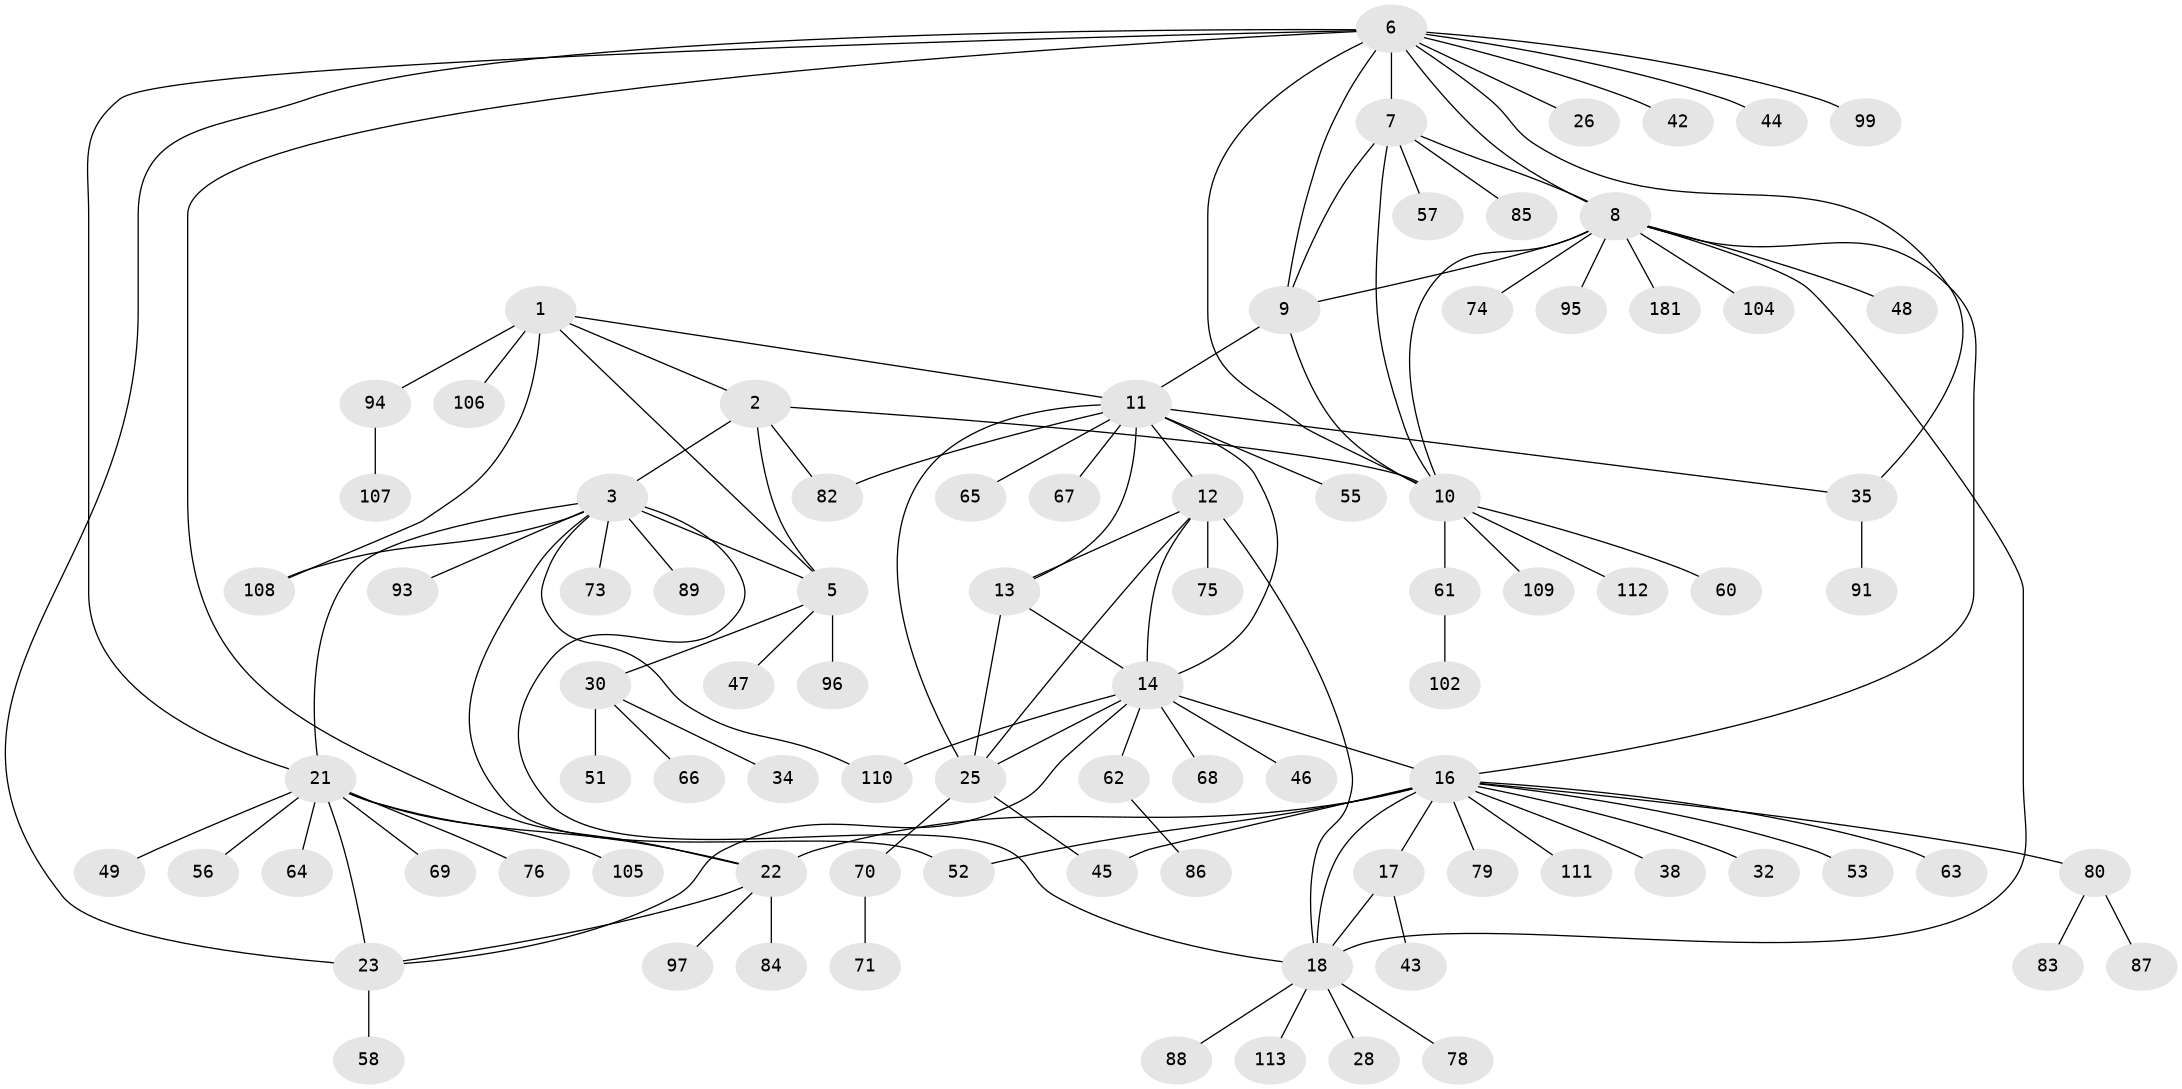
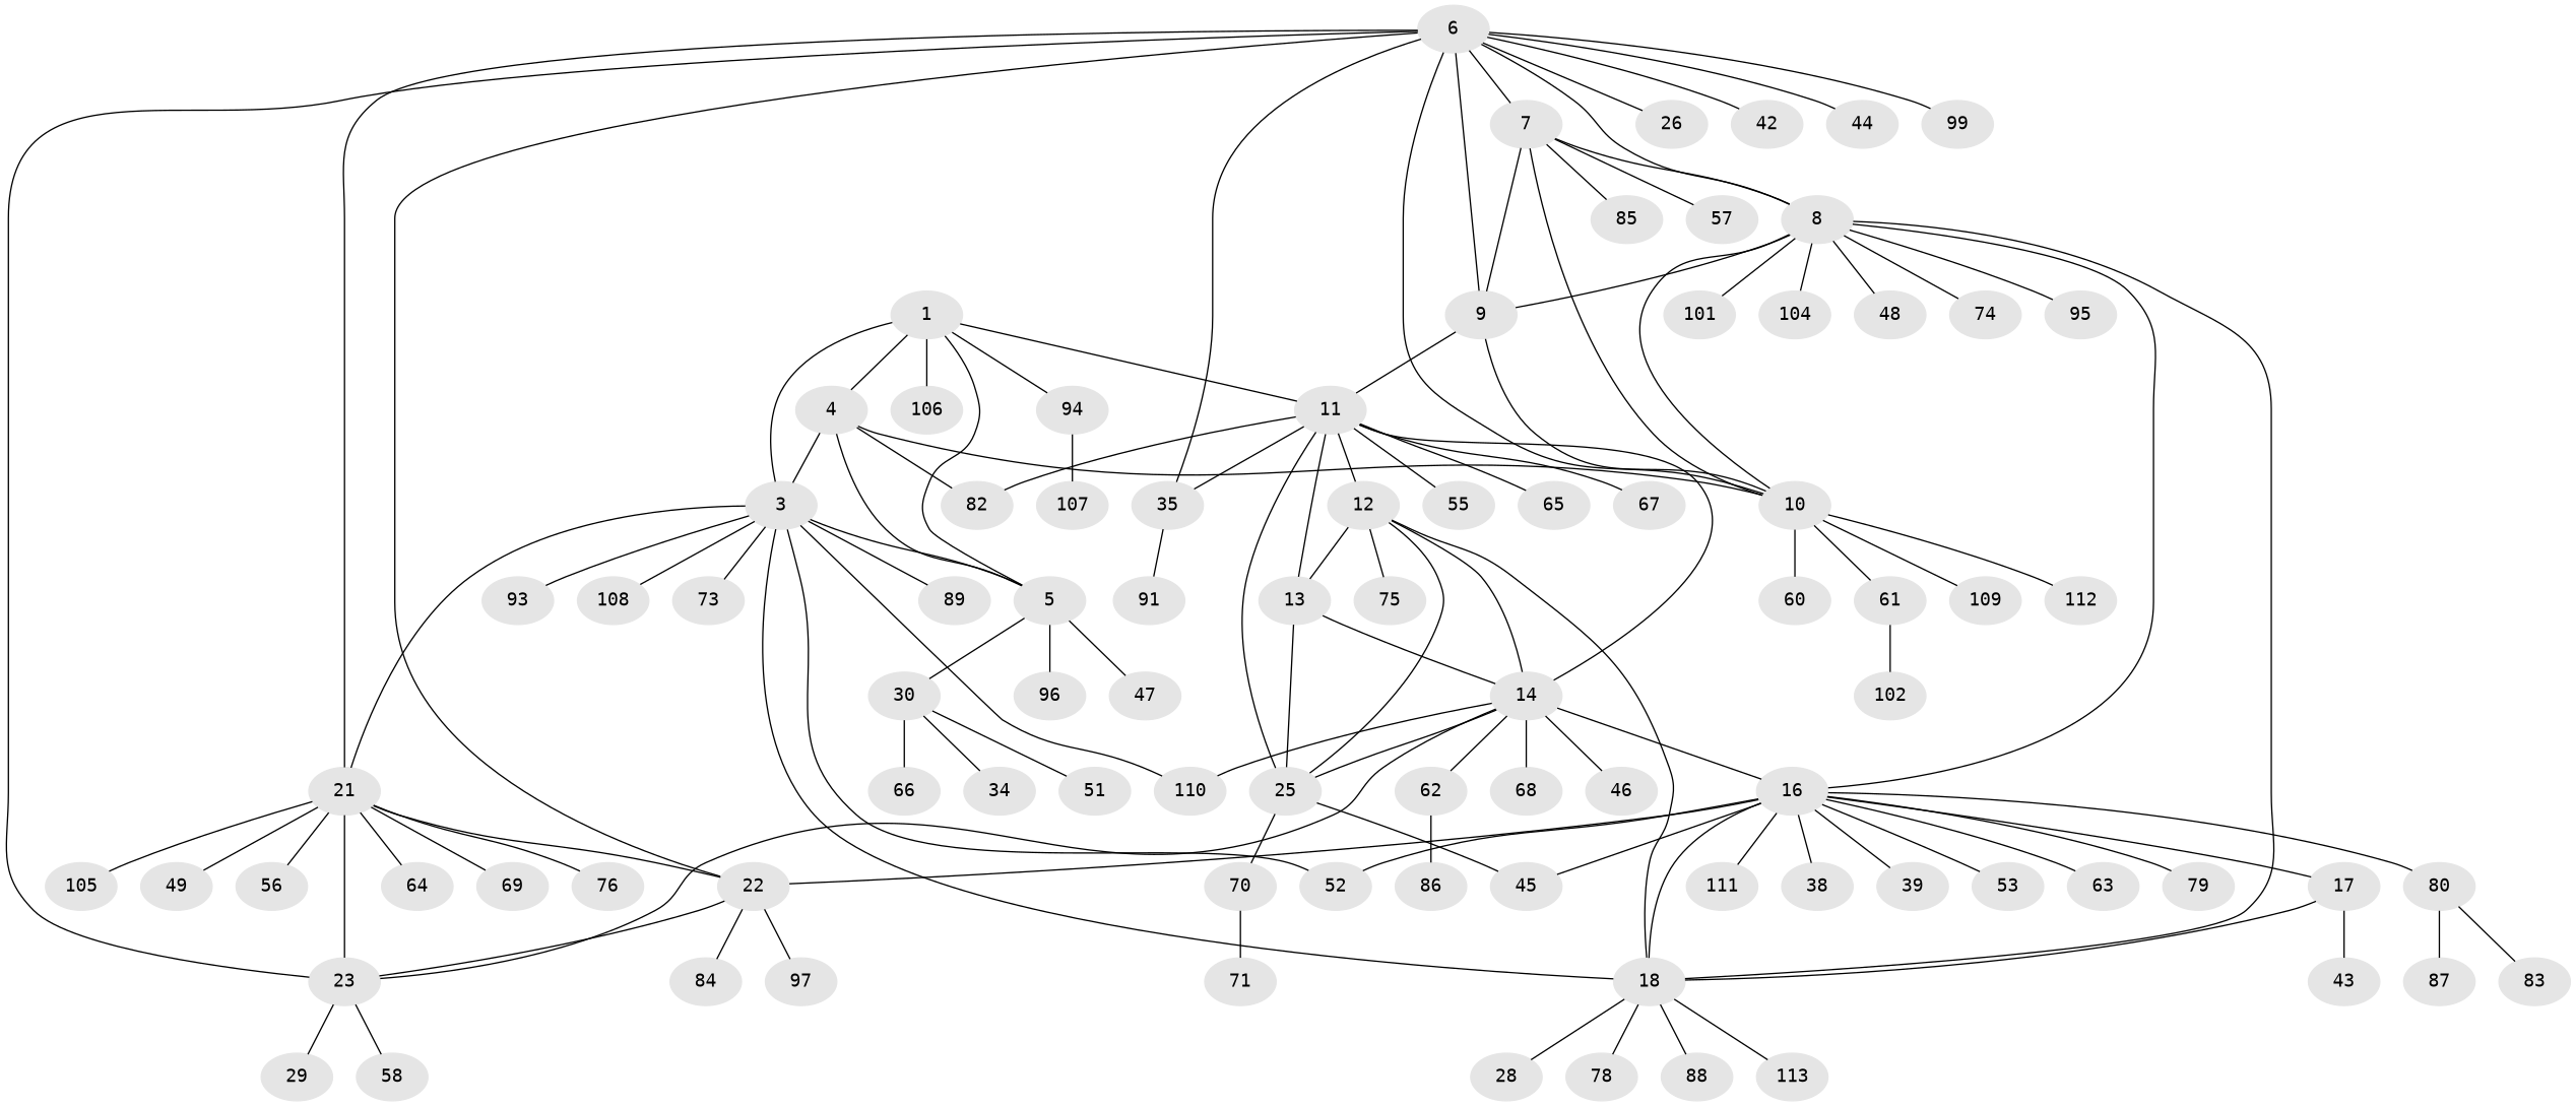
  graph {
    fontname="DejaVu Sans Mono"
    node [color=gray90 fontname="DejaVu Sans Mono" style=filled]
    edge [fontname="DejaVu Sans Mono"]
    1 [super="+41"]
-   2 [super="+31"]
+   2 [super="+31" label=4]
    3 [super="+4"]
    5 [super="+54"]
    11 [super="+33"]
    94
    106
    10 [super="+27"]
    82
    18 [super="+19"]
    21 [super="+25"]
    52
    73
    89
    93
    108
    110
    30 [super="+40"]
    47
    96
    35 [super="+72"]
    12 [super="+92"]
    13
    14 [super="+50"]
    n25 [label=25 super="+36"]
    55
    65
    67
    107
    60 [super="+77"]
    61
    109
    112
    28
    78
    88
    113
    22 [super="+32"]
    23 [super="+37"]
    49
    56
    64
    69
    76
    105
    34
    51
    66
    6 [super="+24"]
    7
    8 [super="+103"]
    9
    26
    42
    44
    99
    57
    85
    16 [super="+20"]
    48
    74
    95
-   101 [label=181]
+   101
    104
    84
    97
+   29
    58
    91
    45
    17 [super="+100"]
    38 [super="+59"]
-   39 [label=32]
+   39
    53
    63
    79
    80 [super="+98"]
    111
    102
    75
    46
    62 [super="+81"]
    68
    70 [super="+90"]
    86
    71
    43
    83
    87
    1 -- 2
-   1 -- 108 [weight=2]
+   1 -- 3 [weight=2]
    1 -- 5
    1 -- 11
    1 -- 94
    1 -- 106
    2 -- 3 [weight=2]
    2 -- 5
    2 -- 10
    2 -- 82
    3 -- 5 [weight=2]
    3 -- 18
    3 -- 21
    3 -- 52
    3 -- 73
    3 -- 89
    3 -- 93
    3 -- 108
    3 -- 110
    5 -- 30
    5 -- 47
    5 -- 96
    11 -- 82
    11 -- 35
    11 -- 12
    11 -- 13
    11 -- 14
    11 -- n25
    11 -- 55
    11 -- 65
    11 -- 67
    94 -- 107
    10 -- 60
    10 -- 61
    10 -- 109
    10 -- 112
    18 -- 28
    18 -- 78
    18 -- 88
    18 -- 113
    21 -- 22 [weight=2]
    21 -- 23 [weight=2]
    21 -- 49
    21 -- 56
    21 -- 64
    21 -- 69
    21 -- 76
    21 -- 105
    30 -- 34
    30 -- 51
    30 -- 66
    35 -- 91
    12 -- 18
    12 -- 13
    12 -- 14
    12 -- n25
    12 -- 75
    13 -- 14
    13 -- n25
    14 -- 110
    14 -- n25
    14 -- 23
    14 -- 16
    14 -- 46
    14 -- 62
    14 -- 68
    n25 -- 45
    n25 -- 70
    61 -- 102
    22 -- 23
    22 -- 84
    22 -- 97
+   23 -- 29
    23 -- 58
    6 -- 10
    6 -- 21 [weight=2]
    6 -- 35
    6 -- 22
    6 -- 23
    6 -- 7
    6 -- 8
    6 -- 9
    6 -- 26
    6 -- 42
    6 -- 44
    6 -- 99
    7 -- 10
    7 -- 8
    7 -- 9
    7 -- 57
    7 -- 85
    8 -- 10
    8 -- 18
    8 -- 9
    8 -- 16
    8 -- 48
    8 -- 74
    8 -- 95
    8 -- 101
    8 -- 104
    9 -- 11
    9 -- 10
    16 -- 18 [weight=4]
    16 -- 52
    16 -- 22
    16 -- 45
    16 -- 17 [weight=2]
    16 -- 38
    16 -- 39
    16 -- 53
    16 -- 63
    16 -- 79
    16 -- 80
    16 -- 111
    17 -- 18 [weight=2]
    17 -- 43
    80 -- 83
    80 -- 87
    62 -- 86
    70 -- 71
  }
